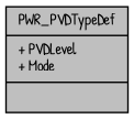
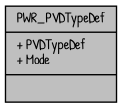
  digraph {
    fontname="Patrick Hand"
-   n1 [color=black fillcolor=grey75 fontcolor=black fontname="Patrick Hand" fontsize=10 height=0.2 label="{PWR_PVDTypeDef\n|+ PVDLevel\l+ Mode\l|}" shape=record style=filled width=0.4]
+   n1 [color=black fillcolor=grey75 fontcolor=black fontname="Patrick Hand" fontsize=10 height=0.2 label="{PWR_PVDTypeDef\n|+ PVDTypeDef\l+ Mode\l|}" shape=record style=filled width=0.4]
  }
